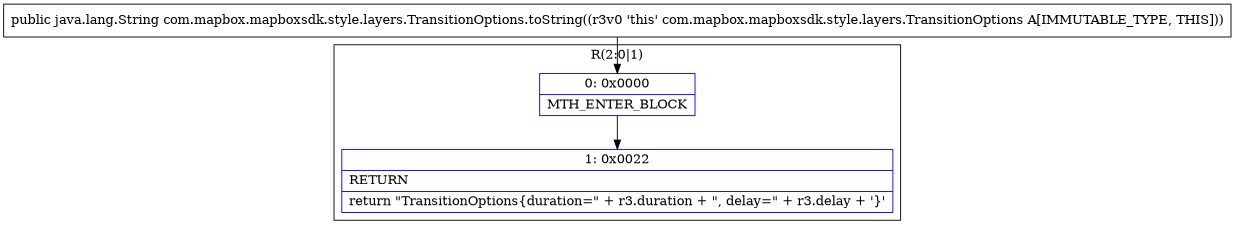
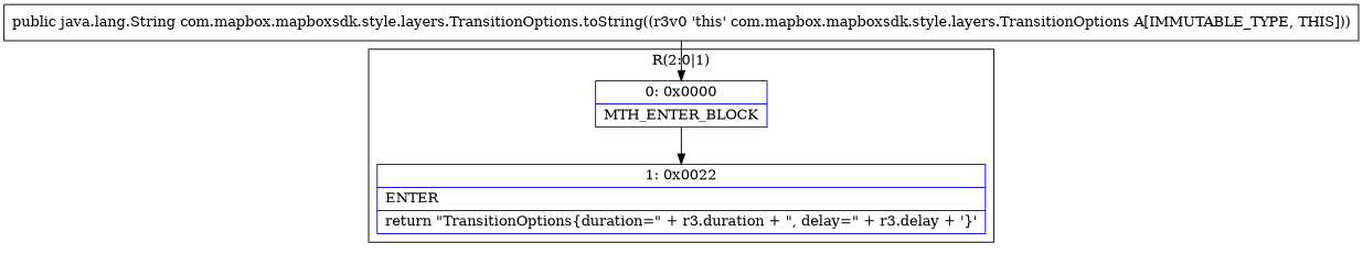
  digraph {
    fontname="DejaVu Serif"
    node [color=blue shape=record fontname="DejaVu Serif"]
    edge [fontname="DejaVu Serif"]
    n1 [label="{0\:\ 0x0000|MTH_ENTER_BLOCK\l}"]
-   n2 [label="{1\:\ 0x0022|RETURN\l|return \"TransitionOptions\{duration=\" + r3.duration + \", delay=\" + r3.delay + '\}'\l}"]
+   n2 [label="{1\:\ 0x0022|ENTER\l|return \"TransitionOptions\{duration=\" + r3.duration + \", delay=\" + r3.delay + '\}'\l}"]
    n3 [label="{public java.lang.String com.mapbox.mapboxsdk.style.layers.TransitionOptions.toString((r3v0 'this' com.mapbox.mapboxsdk.style.layers.TransitionOptions A[IMMUTABLE_TYPE, THIS])) }" color=""]
    subgraph cluster_1 {
      label="R(2:0|1)"
      n1
      n2
    }
    n1 -> n2
    n3 -> n1
  }
